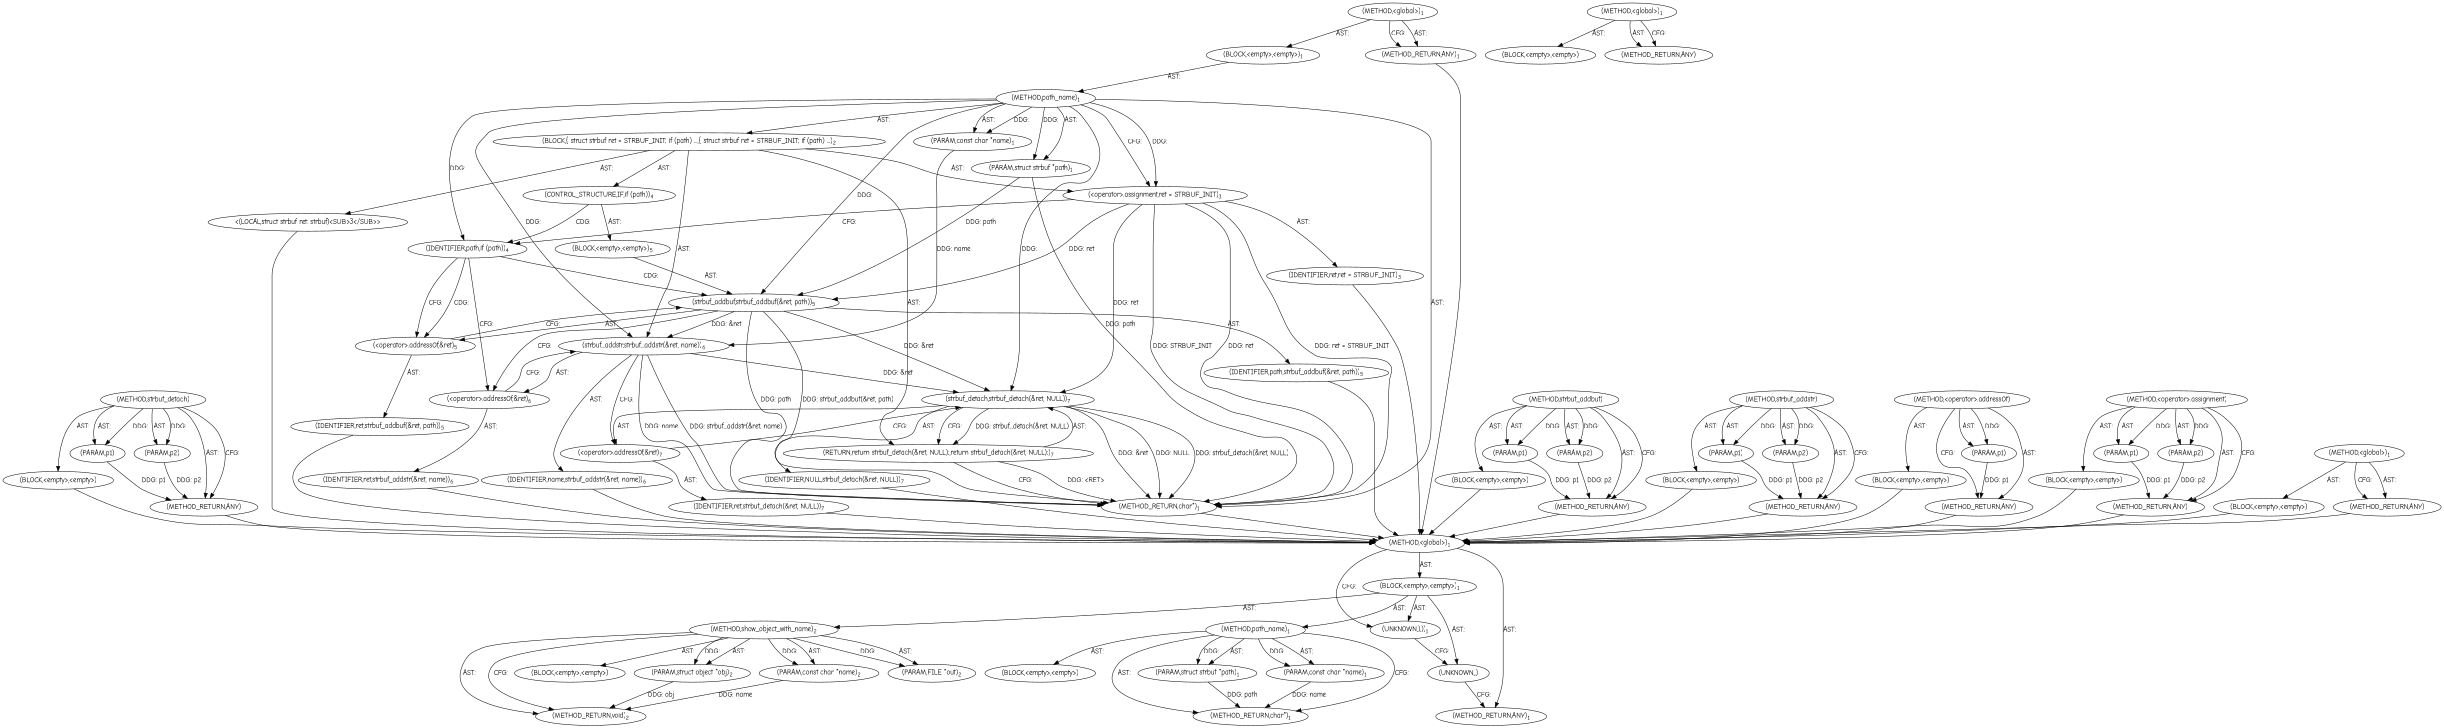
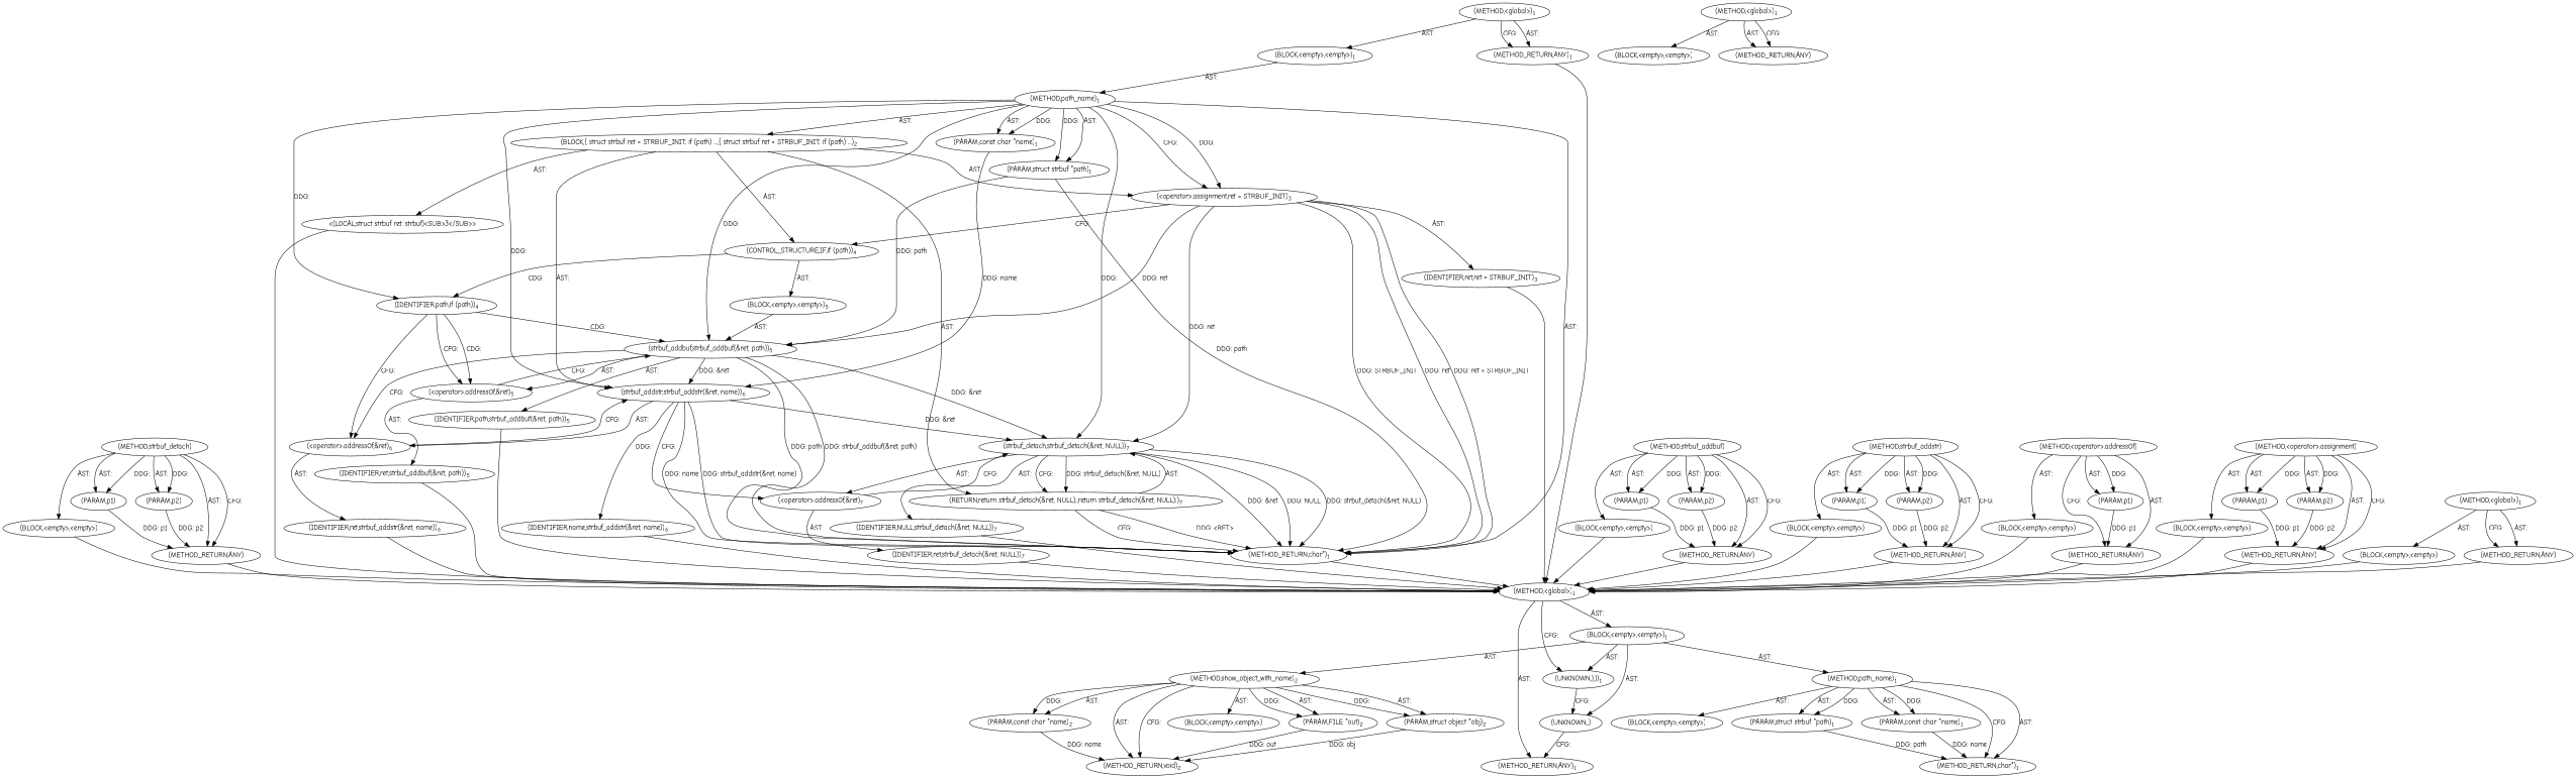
  digraph {
    fontname="Comic Neue"
    node [fontname="Comic Neue"]
    edge [fontname="Comic Neue"]
    n1 [label=<(METHOD,strbuf_detach)>]
    n2 [label=<(PARAM,p1)>]
    n3 [label=<(PARAM,p2)>]
    n4 [label=<(BLOCK,&lt;empty&gt;,&lt;empty&gt;)>]
    n5 [label=<(METHOD_RETURN,ANY)>]
    n6 [label=<(METHOD,&lt;global&gt;)<SUB>1</SUB>>]
    n7 [label=<(BLOCK,&lt;empty&gt;,&lt;empty&gt;)<SUB>1</SUB>>]
    n8 [label=<(UNKNOWN,),))<SUB>1</SUB>>]
    n9 [label=<(METHOD_RETURN,ANY)<SUB>1</SUB>>]
    n10 [label=<(METHOD,&lt;global&gt;)<SUB>1</SUB>>]
    n11 [label=<(BLOCK,&lt;empty&gt;,&lt;empty&gt;)<SUB>1</SUB>>]
    n12 [label=<(METHOD_RETURN,ANY)<SUB>1</SUB>>]
    n13 [label=<(METHOD,path_name)<SUB>1</SUB>>]
    n14 [label=<(PARAM,struct strbuf *path)<SUB>1</SUB>>]
    n15 [label=<(PARAM,const char *name)<SUB>1</SUB>>]
    n16 [label=<(BLOCK,{ 	struct strbuf ret = STRBUF_INIT; 	if (path) ...,{ 	struct strbuf ret = STRBUF_INIT; 	if (path) ...)<SUB>2</SUB>>]
    n17 [label=<(&lt;operator&gt;.assignment,ret = STRBUF_INIT)<SUB>3</SUB>>]
    n18 [label=<(IDENTIFIER,path,if (path))<SUB>4</SUB>>]
    n19 [label=<(strbuf_addbuf,strbuf_addbuf(&amp;ret, path))<SUB>5</SUB>>]
    n20 [label=<(strbuf_addstr,strbuf_addstr(&amp;ret, name))<SUB>6</SUB>>]
    n21 [label=<(strbuf_detach,strbuf_detach(&amp;ret, NULL))<SUB>7</SUB>>]
    n22 [label=<(METHOD_RETURN,char*)<SUB>1</SUB>>]
    n23 [label="<(LOCAL,struct strbuf ret: strbuf)<SUB>3</SUB>>"]
    n24 [label=<(CONTROL_STRUCTURE,IF,if (path))<SUB>4</SUB>>]
    n25 [label=<(RETURN,return strbuf_detach(&amp;ret, NULL);,return strbuf_detach(&amp;ret, NULL);)<SUB>7</SUB>>]
    n26 [label=<(IDENTIFIER,ret,ret = STRBUF_INIT)<SUB>3</SUB>>]
    n27 [label=<(&lt;operator&gt;.addressOf,&amp;ret)<SUB>5</SUB>>]
    n28 [label=<(&lt;operator&gt;.addressOf,&amp;ret)<SUB>6</SUB>>]
    n29 [label=<(IDENTIFIER,path,strbuf_addbuf(&amp;ret, path))<SUB>5</SUB>>]
    n30 [label=<(IDENTIFIER,name,strbuf_addstr(&amp;ret, name))<SUB>6</SUB>>]
    n31 [label=<(&lt;operator&gt;.addressOf,&amp;ret)<SUB>7</SUB>>]
    n32 [label=<(IDENTIFIER,NULL,strbuf_detach(&amp;ret, NULL))<SUB>7</SUB>>]
    n33 [label=<(BLOCK,&lt;empty&gt;,&lt;empty&gt;)<SUB>5</SUB>>]
    n34 [label=<(IDENTIFIER,ret,strbuf_addbuf(&amp;ret, path))<SUB>5</SUB>>]
    n35 [label=<(IDENTIFIER,ret,strbuf_addstr(&amp;ret, name))<SUB>6</SUB>>]
    n36 [label=<(IDENTIFIER,ret,strbuf_detach(&amp;ret, NULL))<SUB>7</SUB>>]
    n37 [label=<(METHOD,strbuf_addbuf)>]
    n38 [label=<(PARAM,p1)>]
    n39 [label=<(PARAM,p2)>]
    n40 [label=<(BLOCK,&lt;empty&gt;,&lt;empty&gt;)>]
    n41 [label=<(METHOD_RETURN,ANY)>]
    n42 [label=<(METHOD,strbuf_addstr)>]
    n43 [label=<(PARAM,p1)>]
    n44 [label=<(PARAM,p2)>]
    n45 [label=<(BLOCK,&lt;empty&gt;,&lt;empty&gt;)>]
    n46 [label=<(METHOD_RETURN,ANY)>]
    n47 [label=<(METHOD,&lt;operator&gt;.addressOf)>]
    n48 [label=<(PARAM,p1)>]
    n49 [label=<(BLOCK,&lt;empty&gt;,&lt;empty&gt;)>]
    n50 [label=<(METHOD_RETURN,ANY)>]
    n51 [label=<(METHOD,&lt;operator&gt;.assignment)>]
    n52 [label=<(PARAM,p1)>]
    n53 [label=<(PARAM,p2)>]
    n54 [label=<(BLOCK,&lt;empty&gt;,&lt;empty&gt;)>]
    n55 [label=<(METHOD_RETURN,ANY)>]
    n56 [label=<(METHOD,&lt;global&gt;)<SUB>1</SUB>>]
    n57 [label=<(BLOCK,&lt;empty&gt;,&lt;empty&gt;)>]
    n58 [label=<(METHOD_RETURN,ANY)>]
    n59 [label=<(METHOD,path_name)<SUB>1</SUB>>]
    n60 [label=<(METHOD,show_object_with_name)<SUB>2</SUB>>]
    n61 [label=<(UNKNOWN,,)>]
    n62 [label=<(PARAM,struct strbuf *path)<SUB>1</SUB>>]
    n63 [label=<(PARAM,const char *name)<SUB>1</SUB>>]
    n64 [label=<(BLOCK,&lt;empty&gt;,&lt;empty&gt;)>]
    n65 [label=<(METHOD_RETURN,char*)<SUB>1</SUB>>]
    n66 [label=<(PARAM,FILE *out)<SUB>2</SUB>>]
    n67 [label=<(PARAM,struct object *obj)<SUB>2</SUB>>]
    n68 [label=<(PARAM,const char *name)<SUB>2</SUB>>]
    n69 [label=<(BLOCK,&lt;empty&gt;,&lt;empty&gt;)>]
    n70 [label=<(METHOD_RETURN,void)<SUB>2</SUB>>]
    n71 [label=<(METHOD,&lt;global&gt;)<SUB>1</SUB>>]
    n72 [label=<(BLOCK,&lt;empty&gt;,&lt;empty&gt;)>]
    n73 [label=<(METHOD_RETURN,ANY)>]
    n1 -> n2 [label="AST: "]
    n1 -> n2 [label="DDG: "]
    n1 -> n3 [label="AST: "]
    n1 -> n3 [label="DDG: "]
    n1 -> n4 [label="AST: "]
    n1 -> n5 [label="AST: "]
    n1 -> n5 [label="CFG: "]
    n2 -> n5 [label="DDG: p1"]
    n3 -> n5 [label="DDG: p2"]
    n4 -> n6
    n5 -> n6
    n6 -> n7 [label="AST: "]
    n6 -> n8 [label="CFG: "]
    n6 -> n9 [label="AST: "]
    n7 -> n8 [label="AST: "]
    n7 -> n59 [label="AST: "]
    n7 -> n60 [label="AST: "]
    n7 -> n61 [label="AST: "]
    n8 -> n61 [label="CFG: "]
    n10 -> n11 [label="AST: "]
    n10 -> n12 [label="AST: "]
    n10 -> n12 [label="CFG: "]
    n11 -> n13 [label="AST: "]
    n12 -> n6
    n13 -> n14 [label="AST: "]
    n13 -> n14 [label="DDG: "]
    n13 -> n15 [label="AST: "]
    n13 -> n15 [label="DDG: "]
    n13 -> n16 [label="AST: "]
    n13 -> n17 [label="CFG: "]
    n13 -> n17 [label="DDG: "]
    n13 -> n18 [label="DDG: "]
    n13 -> n19 [label="DDG: "]
    n13 -> n20 [label="DDG: "]
    n13 -> n21 [label="DDG: "]
    n13 -> n22 [label="AST: "]
    n14 -> n19 [label="DDG: path"]
    n14 -> n22 [label="DDG: path"]
    n15 -> n20 [label="DDG: name"]
    n16 -> n17 [label="AST: "]
    n16 -> n20 [label="AST: "]
    n16 -> n23 [label="AST: "]
    n16 -> n24 [label="AST: "]
    n16 -> n25 [label="AST: "]
-   n17 -> n18 [label="CFG: "]
+   n17 -> n24 [label="CFG: "]
    n17 -> n19 [label="DDG: ret"]
    n17 -> n21 [label="DDG: ret"]
    n17 -> n22 [label="DDG: ret"]
    n17 -> n22 [label="DDG: ret = STRBUF_INIT"]
    n17 -> n22 [label="DDG: STRBUF_INIT"]
    n17 -> n26 [label="AST: "]
    n18 -> n19 [label="CDG: "]
    n18 -> n27 [label="CFG: "]
    n18 -> n27 [label="CDG: "]
    n18 -> n28 [label="CFG: "]
    n19 -> n20 [label="DDG: &amp;ret"]
    n19 -> n21 [label="DDG: &amp;ret"]
    n19 -> n22 [label="DDG: path"]
    n19 -> n22 [label="DDG: strbuf_addbuf(&amp;ret, path)"]
    n19 -> n27 [label="AST: "]
    n19 -> n28 [label="CFG: "]
    n19 -> n29 [label="AST: "]
    n20 -> n21 [label="DDG: &amp;ret"]
    n20 -> n22 [label="DDG: name"]
    n20 -> n22 [label="DDG: strbuf_addstr(&amp;ret, name)"]
    n20 -> n28 [label="AST: "]
-   n20 -> n30 [label="AST: "]
+   n20 -> n30 [label="DDG: "]
    n20 -> n31 [label="CFG: "]
    n21 -> n22 [label="DDG: &amp;ret"]
    n21 -> n22 [label="DDG: NULL"]
    n21 -> n22 [label="DDG: strbuf_detach(&amp;ret, NULL)"]
    n21 -> n25 [label="CFG: "]
    n21 -> n25 [label="DDG: strbuf_detach(&amp;ret, NULL)"]
    n21 -> n31 [label="AST: "]
    n21 -> n32 [label="AST: "]
    n22 -> n6
    n23 -> n6
    n24 -> n18 [label="CDG: "]
    n24 -> n33 [label="AST: "]
    n25 -> n21 [label="AST: "]
    n25 -> n22 [label="CFG: "]
    n25 -> n22 [label="DDG: &lt;RET&gt;"]
    n26 -> n6
    n27 -> n19 [label="CFG: "]
    n27 -> n34 [label="AST: "]
    n28 -> n20 [label="CFG: "]
    n28 -> n35 [label="AST: "]
    n29 -> n6
    n30 -> n6
    n31 -> n21 [label="CFG: "]
    n31 -> n36 [label="AST: "]
    n32 -> n6
    n33 -> n19 [label="AST: "]
    n34 -> n6
    n35 -> n6
    n36 -> n6
    n37 -> n38 [label="AST: "]
    n37 -> n38 [label="DDG: "]
    n37 -> n39 [label="AST: "]
    n37 -> n39 [label="DDG: "]
    n37 -> n40 [label="AST: "]
    n37 -> n41 [label="AST: "]
    n37 -> n41 [label="CFG: "]
    n38 -> n41 [label="DDG: p1"]
    n39 -> n41 [label="DDG: p2"]
    n40 -> n6
    n41 -> n6
    n42 -> n43 [label="AST: "]
    n42 -> n43 [label="DDG: "]
    n42 -> n44 [label="AST: "]
    n42 -> n44 [label="DDG: "]
    n42 -> n45 [label="AST: "]
    n42 -> n46 [label="AST: "]
    n42 -> n46 [label="CFG: "]
    n43 -> n46 [label="DDG: p1"]
    n44 -> n46 [label="DDG: p2"]
    n45 -> n6
    n46 -> n6
    n47 -> n48 [label="AST: "]
    n47 -> n48 [label="DDG: "]
    n47 -> n49 [label="AST: "]
    n47 -> n50 [label="AST: "]
    n47 -> n50 [label="CFG: "]
    n48 -> n50 [label="DDG: p1"]
    n49 -> n6
    n50 -> n6
    n51 -> n52 [label="AST: "]
    n51 -> n52 [label="DDG: "]
    n51 -> n53 [label="AST: "]
    n51 -> n53 [label="DDG: "]
    n51 -> n54 [label="AST: "]
    n51 -> n55 [label="AST: "]
    n51 -> n55 [label="CFG: "]
    n52 -> n55 [label="DDG: p1"]
    n53 -> n55 [label="DDG: p2"]
    n54 -> n6
    n55 -> n6
    n56 -> n57 [label="AST: "]
    n56 -> n58 [label="AST: "]
    n56 -> n58 [label="CFG: "]
    n57 -> n6
    n58 -> n6
    n59 -> n62 [label="AST: "]
    n59 -> n62 [label="DDG: "]
    n59 -> n63 [label="AST: "]
    n59 -> n63 [label="DDG: "]
    n59 -> n64 [label="AST: "]
    n59 -> n65 [label="AST: "]
    n59 -> n65 [label="CFG: "]
    n60 -> n66 [label="AST: "]
    n60 -> n66 [label="DDG: "]
    n60 -> n67 [label="AST: "]
    n60 -> n67 [label="DDG: "]
    n60 -> n68 [label="AST: "]
    n60 -> n68 [label="DDG: "]
    n60 -> n69 [label="AST: "]
    n60 -> n70 [label="AST: "]
    n60 -> n70 [label="CFG: "]
    n61 -> n9 [label="CFG: "]
    n62 -> n65 [label="DDG: path"]
    n63 -> n65 [label="DDG: name"]
+   n66 -> n70 [label="DDG: out"]
    n67 -> n70 [label="DDG: obj"]
    n68 -> n70 [label="DDG: name"]
    n71 -> n72 [label="AST: "]
    n71 -> n73 [label="AST: "]
    n71 -> n73 [label="CFG: "]
  }
